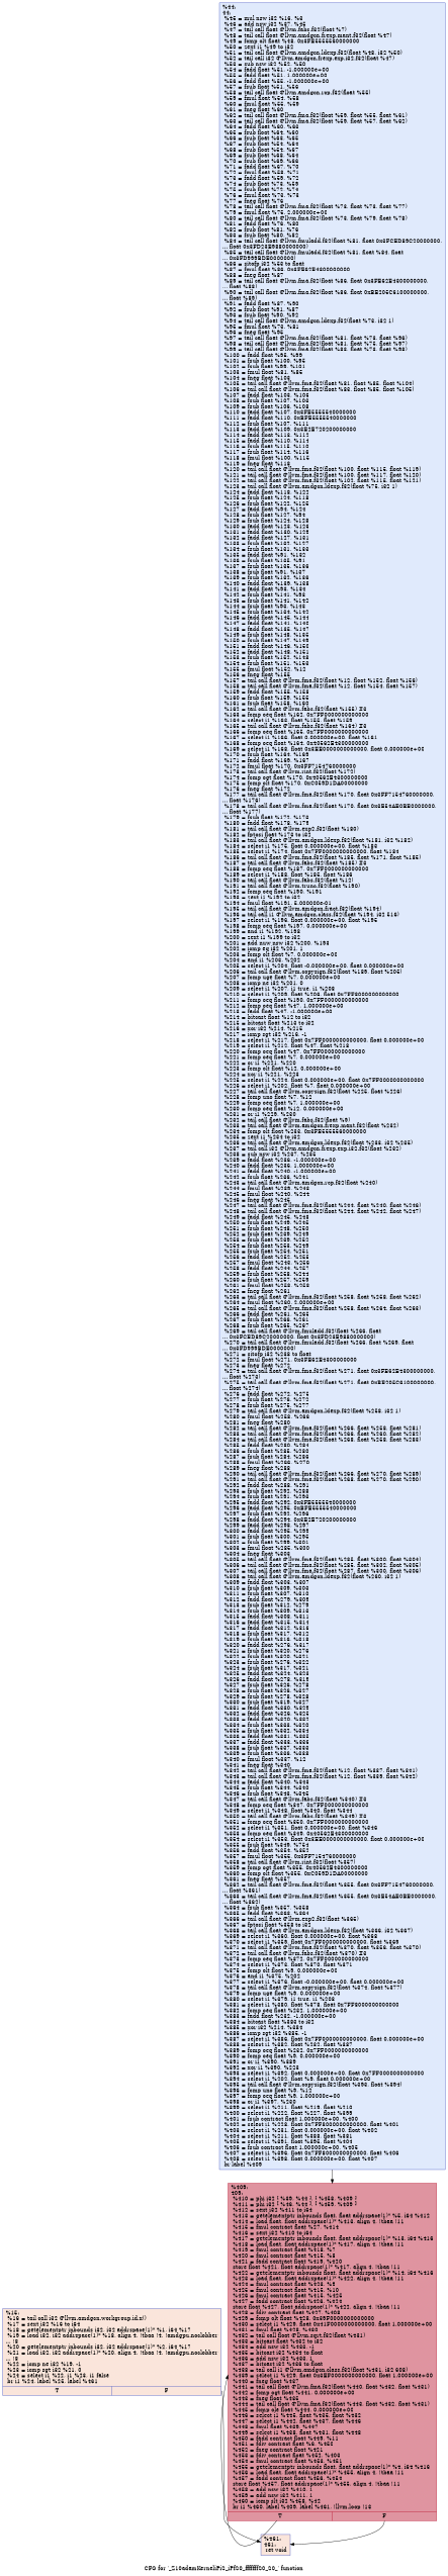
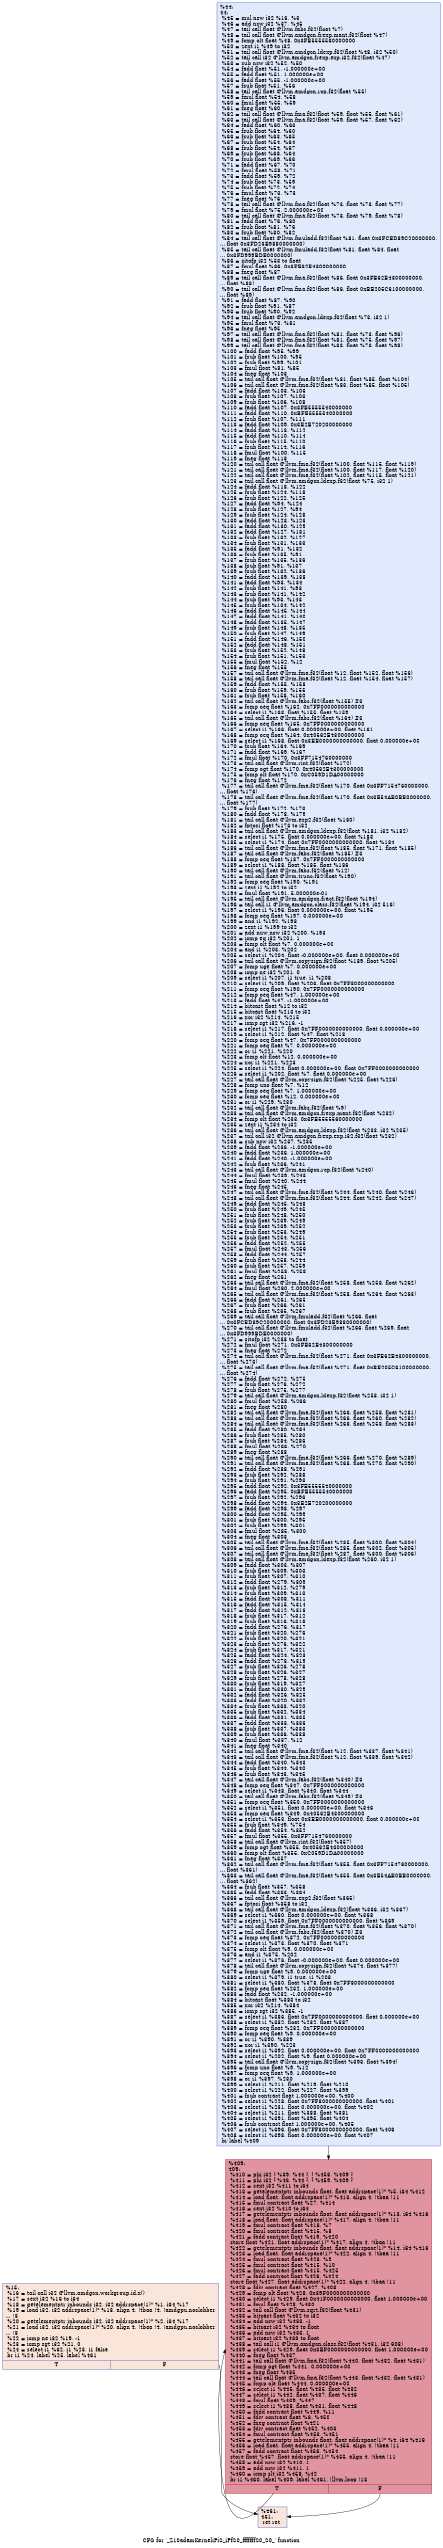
  digraph {
    label="CFG for '_Z10adamKerneliPiS_iPfS0_fffffffS0_S0_' function"
    node [color="#3d50c3ff" fillcolor="#f4c5ad70" shape=record style=filled]
    edge [tailport=s1]
-   n1 [label="{%15:\l  %16 = tail call i32 @llvm.amdgcn.workgroup.id.x()\l  %17 = sext i32 %16 to i64\l  %18 = getelementptr inbounds i32, i32 addrspace(1)* %1, i64 %17\l  %19 = load i32, i32 addrspace(1)* %18, align 4, !tbaa !4, !amdgpu.noclobber\l... !8\l  %20 = getelementptr inbounds i32, i32 addrspace(1)* %2, i64 %17\l  %21 = load i32, i32 addrspace(1)* %20, align 4, !tbaa !4, !amdgpu.noclobber\l... !8\l  %22 = icmp ne i32 %19, -1\l  %23 = icmp sgt i32 %21, 0\l  %24 = select i1 %22, i1 %23, i1 false\l  br i1 %24, label %25, label %461\l|{<s0>T|<s1>F}}"]
-   n2 [label="{%461:\l461:                                              \l  ret void\l}"]
+   n1 [label="{%15:\l  %16 = tail call i32 @llvm.amdgcn.workgroup.id.x()\l  %17 = sext i32 %16 to i64\l  %18 = getelementptr inbounds i32, i32 addrspace(1)* %1, i64 %17\l  %19 = load i32, i32 addrspace(1)* %18, align 4, !tbaa !4, !amdgpu.noclobber\l... !8\l  %20 = getelementptr inbounds i32, i32 addrspace(1)* %2, i64 %17\l  %21 = load i32, i32 addrspace(1)* %20, align 4, !tbaa !4, !amdgpu.noclobber\l... !8\l  %22 = icmp ne i32 %19, -1\l  %23 = icmp sgt i32 %21, 0\l  %24 = select i1 %62, i1 %23, i1 false\l  br i1 %24, label %25, label %461\l|{<s0>T|<s1>F}}"]
+   n2 [label="{%461:\l461:                                              \l  ret ret\l}"]
    n3 [fillcolor="#b9d0f970" label="{%44:\l44:                                               \l  %45 = mul nsw i32 %16, %3\l  %46 = add nsw i32 %37, %45\l  %47 = tail call float @llvm.fabs.f32(float %7)\l  %48 = tail call float @llvm.amdgcn.frexp.mant.f32(float %47)\l  %49 = fcmp olt float %48, 0x3FE5555560000000\l  %50 = zext i1 %49 to i32\l  %51 = tail call float @llvm.amdgcn.ldexp.f32(float %48, i32 %50)\l  %52 = tail call i32 @llvm.amdgcn.frexp.exp.i32.f32(float %47)\l  %53 = sub nsw i32 %52, %50\l  %54 = fadd float %51, -1.000000e+00\l  %55 = fadd float %51, 1.000000e+00\l  %56 = fadd float %55, -1.000000e+00\l  %57 = fsub float %51, %56\l  %58 = tail call float @llvm.amdgcn.rcp.f32(float %55)\l  %59 = fmul float %54, %58\l  %60 = fmul float %55, %59\l  %61 = fneg float %60\l  %62 = tail call float @llvm.fma.f32(float %59, float %55, float %61)\l  %63 = tail call float @llvm.fma.f32(float %59, float %57, float %62)\l  %64 = fadd float %60, %63\l  %65 = fsub float %64, %60\l  %66 = fsub float %63, %65\l  %67 = fsub float %54, %64\l  %68 = fsub float %54, %67\l  %69 = fsub float %68, %64\l  %70 = fsub float %69, %66\l  %71 = fadd float %67, %70\l  %72 = fmul float %58, %71\l  %73 = fadd float %59, %72\l  %74 = fsub float %73, %59\l  %75 = fsub float %72, %74\l  %76 = fmul float %73, %73\l  %77 = fneg float %76\l  %78 = tail call float @llvm.fma.f32(float %73, float %73, float %77)\l  %79 = fmul float %75, 2.000000e+00\l  %80 = tail call float @llvm.fma.f32(float %73, float %79, float %78)\l  %81 = fadd float %76, %80\l  %82 = fsub float %81, %76\l  %83 = fsub float %80, %82\l  %84 = tail call float @llvm.fmuladd.f32(float %81, float 0x3FCED89C20000000,\l... float 0x3FD23E9880000000)\l  %85 = tail call float @llvm.fmuladd.f32(float %81, float %84, float\l... 0x3FD999BDE0000000)\l  %86 = sitofp i32 %53 to float\l  %87 = fmul float %86, 0x3FE62E4300000000\l  %88 = fneg float %87\l  %89 = tail call float @llvm.fma.f32(float %86, float 0x3FE62E4300000000,\l... float %88)\l  %90 = tail call float @llvm.fma.f32(float %86, float 0xBE205C6100000000,\l... float %89)\l  %91 = fadd float %87, %90\l  %92 = fsub float %91, %87\l  %93 = fsub float %90, %92\l  %94 = tail call float @llvm.amdgcn.ldexp.f32(float %73, i32 1)\l  %95 = fmul float %73, %81\l  %96 = fneg float %95\l  %97 = tail call float @llvm.fma.f32(float %81, float %73, float %96)\l  %98 = tail call float @llvm.fma.f32(float %81, float %75, float %97)\l  %99 = tail call float @llvm.fma.f32(float %83, float %73, float %98)\l  %100 = fadd float %95, %99\l  %101 = fsub float %100, %95\l  %102 = fsub float %99, %101\l  %103 = fmul float %81, %85\l  %104 = fneg float %103\l  %105 = tail call float @llvm.fma.f32(float %81, float %85, float %104)\l  %106 = tail call float @llvm.fma.f32(float %83, float %85, float %105)\l  %107 = fadd float %103, %106\l  %108 = fsub float %107, %103\l  %109 = fsub float %106, %108\l  %110 = fadd float %107, 0x3FE5555540000000\l  %111 = fadd float %110, 0xBFE5555540000000\l  %112 = fsub float %107, %111\l  %113 = fadd float %109, 0x3E2E720200000000\l  %114 = fadd float %113, %112\l  %115 = fadd float %110, %114\l  %116 = fsub float %115, %110\l  %117 = fsub float %114, %116\l  %118 = fmul float %100, %115\l  %119 = fneg float %118\l  %120 = tail call float @llvm.fma.f32(float %100, float %115, float %119)\l  %121 = tail call float @llvm.fma.f32(float %100, float %117, float %120)\l  %122 = tail call float @llvm.fma.f32(float %102, float %115, float %121)\l  %123 = tail call float @llvm.amdgcn.ldexp.f32(float %75, i32 1)\l  %124 = fadd float %118, %122\l  %125 = fsub float %124, %118\l  %126 = fsub float %122, %125\l  %127 = fadd float %94, %124\l  %128 = fsub float %127, %94\l  %129 = fsub float %124, %128\l  %130 = fadd float %123, %126\l  %131 = fadd float %130, %129\l  %132 = fadd float %127, %131\l  %133 = fsub float %132, %127\l  %134 = fsub float %131, %133\l  %135 = fadd float %91, %132\l  %136 = fsub float %135, %91\l  %137 = fsub float %135, %136\l  %138 = fsub float %91, %137\l  %139 = fsub float %132, %136\l  %140 = fadd float %139, %138\l  %141 = fadd float %93, %134\l  %142 = fsub float %141, %93\l  %143 = fsub float %141, %142\l  %144 = fsub float %93, %143\l  %145 = fsub float %134, %142\l  %146 = fadd float %145, %144\l  %147 = fadd float %141, %140\l  %148 = fadd float %135, %147\l  %149 = fsub float %148, %135\l  %150 = fsub float %147, %149\l  %151 = fadd float %146, %150\l  %152 = fadd float %148, %151\l  %153 = fsub float %152, %148\l  %154 = fsub float %151, %153\l  %155 = fmul float %152, %12\l  %156 = fneg float %155\l  %157 = tail call float @llvm.fma.f32(float %12, float %152, float %156)\l  %158 = tail call float @llvm.fma.f32(float %12, float %154, float %157)\l  %159 = fadd float %155, %158\l  %160 = fsub float %159, %155\l  %161 = fsub float %158, %160\l  %162 = tail call float @llvm.fabs.f32(float %155) #3\l  %163 = fcmp oeq float %162, 0x7FF0000000000000\l  %164 = select i1 %163, float %155, float %159\l  %165 = tail call float @llvm.fabs.f32(float %164) #3\l  %166 = fcmp oeq float %165, 0x7FF0000000000000\l  %167 = select i1 %166, float 0.000000e+00, float %161\l  %168 = fcmp oeq float %164, 0x40562E4300000000\l  %169 = select i1 %168, float 0x3EE0000000000000, float 0.000000e+00\l  %170 = fsub float %164, %169\l  %171 = fadd float %169, %167\l  %172 = fmul float %170, 0x3FF7154760000000\l  %173 = tail call float @llvm.rint.f32(float %172)\l  %174 = fcmp ogt float %170, 0x40562E4300000000\l  %175 = fcmp olt float %170, 0xC059D1DA00000000\l  %176 = fneg float %172\l  %177 = tail call float @llvm.fma.f32(float %170, float 0x3FF7154760000000,\l... float %176)\l  %178 = tail call float @llvm.fma.f32(float %170, float 0x3E54AE0BE0000000,\l... float %177)\l  %179 = fsub float %172, %173\l  %180 = fadd float %178, %179\l  %181 = tail call float @llvm.exp2.f32(float %180)\l  %182 = fptosi float %173 to i32\l  %183 = tail call float @llvm.amdgcn.ldexp.f32(float %181, i32 %182)\l  %184 = select i1 %175, float 0.000000e+00, float %183\l  %185 = select i1 %174, float 0x7FF0000000000000, float %184\l  %186 = tail call float @llvm.fma.f32(float %185, float %171, float %185)\l  %187 = tail call float @llvm.fabs.f32(float %185) #3\l  %188 = fcmp oeq float %187, 0x7FF0000000000000\l  %189 = select i1 %188, float %185, float %186\l  %190 = tail call float @llvm.fabs.f32(float %12)\l  %191 = tail call float @llvm.trunc.f32(float %190)\l  %192 = fcmp oeq float %190, %191\l  %193 = zext i1 %192 to i32\l  %194 = fmul float %191, 5.000000e-01\l  %195 = tail call float @llvm.amdgcn.fract.f32(float %194)\l  %196 = tail call i1 @llvm.amdgcn.class.f32(float %194, i32 516)\l  %197 = select i1 %196, float 0.000000e+00, float %195\l  %198 = fcmp oeq float %197, 0.000000e+00\l  %199 = and i1 %192, %198\l  %200 = zext i1 %199 to i32\l  %201 = add nuw nsw i32 %200, %193\l  %202 = icmp eq i32 %201, 1\l  %203 = fcmp olt float %7, 0.000000e+00\l  %204 = and i1 %203, %202\l  %205 = select i1 %204, float -0.000000e+00, float 0.000000e+00\l  %206 = tail call float @llvm.copysign.f32(float %189, float %205)\l  %207 = fcmp uge float %7, 0.000000e+00\l  %208 = icmp ne i32 %201, 0\l  %209 = select i1 %207, i1 true, i1 %208\l  %210 = select i1 %209, float %206, float 0x7FF8000000000000\l  %211 = fcmp oeq float %190, 0x7FF0000000000000\l  %212 = fcmp oeq float %47, 1.000000e+00\l  %213 = fadd float %47, -1.000000e+00\l  %214 = bitcast float %12 to i32\l  %215 = bitcast float %213 to i32\l  %216 = xor i32 %214, %215\l  %217 = icmp sgt i32 %216, -1\l  %218 = select i1 %217, float 0x7FF0000000000000, float 0.000000e+00\l  %219 = select i1 %212, float %47, float %218\l  %220 = fcmp oeq float %47, 0x7FF0000000000000\l  %221 = fcmp oeq float %7, 0.000000e+00\l  %222 = or i1 %221, %220\l  %223 = fcmp olt float %12, 0.000000e+00\l  %224 = xor i1 %221, %223\l  %225 = select i1 %224, float 0.000000e+00, float 0x7FF0000000000000\l  %226 = select i1 %202, float %7, float 0.000000e+00\l  %227 = tail call float @llvm.copysign.f32(float %225, float %226)\l  %228 = fcmp uno float %7, %12\l  %229 = fcmp oeq float %7, 1.000000e+00\l  %230 = fcmp oeq float %12, 0.000000e+00\l  %231 = or i1 %229, %230\l  %232 = tail call float @llvm.fabs.f32(float %9)\l  %233 = tail call float @llvm.amdgcn.frexp.mant.f32(float %232)\l  %234 = fcmp olt float %233, 0x3FE5555560000000\l  %235 = zext i1 %234 to i32\l  %236 = tail call float @llvm.amdgcn.ldexp.f32(float %233, i32 %235)\l  %237 = tail call i32 @llvm.amdgcn.frexp.exp.i32.f32(float %232)\l  %238 = sub nsw i32 %237, %235\l  %239 = fadd float %236, -1.000000e+00\l  %240 = fadd float %236, 1.000000e+00\l  %241 = fadd float %240, -1.000000e+00\l  %242 = fsub float %236, %241\l  %243 = tail call float @llvm.amdgcn.rcp.f32(float %240)\l  %244 = fmul float %239, %243\l  %245 = fmul float %240, %244\l  %246 = fneg float %245\l  %247 = tail call float @llvm.fma.f32(float %244, float %240, float %246)\l  %248 = tail call float @llvm.fma.f32(float %244, float %242, float %247)\l  %249 = fadd float %245, %248\l  %250 = fsub float %249, %245\l  %251 = fsub float %248, %250\l  %252 = fsub float %239, %249\l  %253 = fsub float %239, %252\l  %254 = fsub float %253, %249\l  %255 = fsub float %254, %251\l  %256 = fadd float %252, %255\l  %257 = fmul float %243, %256\l  %258 = fadd float %244, %257\l  %259 = fsub float %258, %244\l  %260 = fsub float %257, %259\l  %261 = fmul float %258, %258\l  %262 = fneg float %261\l  %263 = tail call float @llvm.fma.f32(float %258, float %258, float %262)\l  %264 = fmul float %260, 2.000000e+00\l  %265 = tail call float @llvm.fma.f32(float %258, float %264, float %263)\l  %266 = fadd float %261, %265\l  %267 = fsub float %266, %261\l  %268 = fsub float %265, %267\l  %269 = tail call float @llvm.fmuladd.f32(float %266, float\l... 0x3FCED89C20000000, float 0x3FD23E9880000000)\l  %270 = tail call float @llvm.fmuladd.f32(float %266, float %269, float\l... 0x3FD999BDE0000000)\l  %271 = sitofp i32 %238 to float\l  %272 = fmul float %271, 0x3FE62E4300000000\l  %273 = fneg float %272\l  %274 = tail call float @llvm.fma.f32(float %271, float 0x3FE62E4300000000,\l... float %273)\l  %275 = tail call float @llvm.fma.f32(float %271, float 0xBE205C6100000000,\l... float %274)\l  %276 = fadd float %272, %275\l  %277 = fsub float %276, %272\l  %278 = fsub float %275, %277\l  %279 = tail call float @llvm.amdgcn.ldexp.f32(float %258, i32 1)\l  %280 = fmul float %258, %266\l  %281 = fneg float %280\l  %282 = tail call float @llvm.fma.f32(float %266, float %258, float %281)\l  %283 = tail call float @llvm.fma.f32(float %266, float %260, float %282)\l  %284 = tail call float @llvm.fma.f32(float %268, float %258, float %283)\l  %285 = fadd float %280, %284\l  %286 = fsub float %285, %280\l  %287 = fsub float %284, %286\l  %288 = fmul float %266, %270\l  %289 = fneg float %288\l  %290 = tail call float @llvm.fma.f32(float %266, float %270, float %289)\l  %291 = tail call float @llvm.fma.f32(float %268, float %270, float %290)\l  %292 = fadd float %288, %291\l  %293 = fsub float %292, %288\l  %294 = fsub float %291, %293\l  %295 = fadd float %292, 0x3FE5555540000000\l  %296 = fadd float %295, 0xBFE5555540000000\l  %297 = fsub float %292, %296\l  %298 = fadd float %294, 0x3E2E720200000000\l  %299 = fadd float %298, %297\l  %300 = fadd float %295, %299\l  %301 = fsub float %300, %295\l  %302 = fsub float %299, %301\l  %303 = fmul float %285, %300\l  %304 = fneg float %303\l  %305 = tail call float @llvm.fma.f32(float %285, float %300, float %304)\l  %306 = tail call float @llvm.fma.f32(float %285, float %302, float %305)\l  %307 = tail call float @llvm.fma.f32(float %287, float %300, float %306)\l  %308 = tail call float @llvm.amdgcn.ldexp.f32(float %260, i32 1)\l  %309 = fadd float %303, %307\l  %310 = fsub float %309, %303\l  %311 = fsub float %307, %310\l  %312 = fadd float %279, %309\l  %313 = fsub float %312, %279\l  %314 = fsub float %309, %313\l  %315 = fadd float %308, %311\l  %316 = fadd float %315, %314\l  %317 = fadd float %312, %316\l  %318 = fsub float %317, %312\l  %319 = fsub float %316, %318\l  %320 = fadd float %276, %317\l  %321 = fsub float %320, %276\l  %322 = fsub float %320, %321\l  %323 = fsub float %276, %322\l  %324 = fsub float %317, %321\l  %325 = fadd float %324, %323\l  %326 = fadd float %278, %319\l  %327 = fsub float %326, %278\l  %328 = fsub float %326, %327\l  %329 = fsub float %278, %328\l  %330 = fsub float %319, %327\l  %331 = fadd float %330, %329\l  %332 = fadd float %326, %325\l  %333 = fadd float %320, %332\l  %334 = fsub float %333, %320\l  %335 = fsub float %332, %334\l  %336 = fadd float %331, %335\l  %337 = fadd float %333, %336\l  %338 = fsub float %337, %333\l  %339 = fsub float %336, %338\l  %340 = fmul float %337, %12\l  %341 = fneg float %340\l  %342 = tail call float @llvm.fma.f32(float %12, float %337, float %341)\l  %343 = tail call float @llvm.fma.f32(float %12, float %339, float %342)\l  %344 = fadd float %340, %343\l  %345 = fsub float %344, %340\l  %346 = fsub float %343, %345\l  %347 = tail call float @llvm.fabs.f32(float %340) #3\l  %348 = fcmp oeq float %347, 0x7FF0000000000000\l  %349 = select i1 %348, float %340, float %344\l  %350 = tail call float @llvm.fabs.f32(float %349) #3\l  %351 = fcmp oeq float %350, 0x7FF0000000000000\l  %352 = select i1 %351, float 0.000000e+00, float %346\l  %353 = fcmp oeq float %349, 0x40562E4300000000\l  %354 = select i1 %353, float 0x3EE0000000000000, float 0.000000e+00\l  %355 = fsub float %349, %754\l  %356 = fadd float %354, %352\l  %357 = fmul float %355, 0x3FF7154760000000\l  %358 = tail call float @llvm.rint.f32(float %357)\l  %359 = fcmp ogt float %355, 0x40562E4300000000\l  %360 = fcmp olt float %355, 0xC059D1DA00000000\l  %361 = fneg float %357\l  %362 = tail call float @llvm.fma.f32(float %355, float 0x3FF7154760000000,\l... float %361)\l  %363 = tail call float @llvm.fma.f32(float %355, float 0x3E54AE0BE0000000,\l... float %362)\l  %364 = fsub float %357, %358\l  %365 = fadd float %363, %364\l  %366 = tail call float @llvm.exp2.f32(float %365)\l  %367 = fptosi float %358 to i32\l  %368 = tail call float @llvm.amdgcn.ldexp.f32(float %366, i32 %367)\l  %369 = select i1 %360, float 0.000000e+00, float %368\l  %370 = select i1 %359, float 0x7FF0000000000000, float %369\l  %371 = tail call float @llvm.fma.f32(float %370, float %356, float %370)\l  %372 = tail call float @llvm.fabs.f32(float %370) #3\l  %373 = fcmp oeq float %372, 0x7FF0000000000000\l  %374 = select i1 %373, float %370, float %371\l  %375 = fcmp olt float %9, 0.000000e+00\l  %376 = and i1 %375, %202\l  %377 = select i1 %376, float -0.000000e+00, float 0.000000e+00\l  %378 = tail call float @llvm.copysign.f32(float %374, float %377)\l  %379 = fcmp uge float %9, 0.000000e+00\l  %380 = select i1 %379, i1 true, i1 %208\l  %381 = select i1 %380, float %378, float 0x7FF8000000000000\l  %382 = fcmp oeq float %232, 1.000000e+00\l  %383 = fadd float %232, -1.000000e+00\l  %384 = bitcast float %383 to i32\l  %385 = xor i32 %214, %384\l  %386 = icmp sgt i32 %385, -1\l  %387 = select i1 %386, float 0x7FF0000000000000, float 0.000000e+00\l  %388 = select i1 %382, float %232, float %387\l  %389 = fcmp oeq float %232, 0x7FF0000000000000\l  %390 = fcmp oeq float %9, 0.000000e+00\l  %391 = or i1 %390, %389\l  %392 = xor i1 %390, %223\l  %393 = select i1 %392, float 0.000000e+00, float 0x7FF0000000000000\l  %394 = select i1 %202, float %9, float 0.000000e+00\l  %395 = tail call float @llvm.copysign.f32(float %393, float %394)\l  %396 = fcmp uno float %9, %12\l  %397 = fcmp oeq float %9, 1.000000e+00\l  %398 = or i1 %397, %230\l  %399 = select i1 %211, float %219, float %210\l  %400 = select i1 %222, float %227, float %399\l  %401 = fsub contract float 1.000000e+00, %400\l  %402 = select i1 %228, float 0x7FF8000000000000, float %401\l  %403 = select i1 %231, float 0.000000e+00, float %402\l  %404 = select i1 %211, float %388, float %381\l  %405 = select i1 %391, float %395, float %404\l  %406 = fsub contract float 1.000000e+00, %405\l  %407 = select i1 %396, float 0x7FF8000000000000, float %406\l  %408 = select i1 %398, float 0.000000e+00, float %407\l  br label %409\l}"]
    n4 [color="#b70d28ff" fillcolor="#b70d2870" label="{%409:\l409:                                              \l  %410 = phi i32 [ %39, %44 ], [ %458, %409 ]\l  %411 = phi i32 [ %46, %44 ], [ %459, %409 ]\l  %412 = sext i32 %411 to i64\l  %413 = getelementptr inbounds float, float addrspace(1)* %5, i64 %412\l  %414 = load float, float addrspace(1)* %413, align 4, !tbaa !11\l  %415 = fmul contract float %27, %414\l  %416 = sext i32 %410 to i64\l  %417 = getelementptr inbounds float, float addrspace(1)* %13, i64 %416\l  %418 = load float, float addrspace(1)* %417, align 4, !tbaa !11\l  %419 = fmul contract float %418, %7\l  %420 = fmul contract float %415, %8\l  %421 = fadd contract float %419, %420\l  store float %421, float addrspace(1)* %417, align 4, !tbaa !11\l  %422 = getelementptr inbounds float, float addrspace(1)* %14, i64 %416\l  %423 = load float, float addrspace(1)* %422, align 4, !tbaa !11\l  %424 = fmul contract float %423, %9\l  %425 = fmul contract float %415, %10\l  %426 = fmul contract float %415, %425\l  %427 = fadd contract float %426, %424\l  store float %427, float addrspace(1)* %422, align 4, !tbaa !11\l  %428 = fdiv contract float %427, %408\l  %429 = fcmp olt float %428, 0x39F0000000000000\l  %430 = select i1 %429, float 0x41F0000000000000, float 1.000000e+00\l  %431 = fmul float %428, %430\l  %432 = tail call float @llvm.sqrt.f32(float %431)\l  %433 = bitcast float %432 to i32\l  %434 = add nsw i32 %433, -1\l  %435 = bitcast i32 %434 to float\l  %436 = add nsw i32 %433, 1\l  %437 = bitcast i32 %436 to float\l  %438 = tail call i1 @llvm.amdgcn.class.f32(float %431, i32 608)\l  %439 = select i1 %429, float 0x3EF0000000000000, float 1.000000e+00\l  %440 = fneg float %437\l  %441 = tail call float @llvm.fma.f32(float %440, float %432, float %431)\l  %442 = fcmp ogt float %441, 0.000000e+00\l  %443 = fneg float %435\l  %444 = tail call float @llvm.fma.f32(float %443, float %432, float %431)\l  %445 = fcmp ole float %444, 0.000000e+00\l  %446 = select i1 %445, float %435, float %432\l  %447 = select i1 %442, float %437, float %446\l  %448 = fmul float %439, %447\l  %449 = select i1 %438, float %431, float %448\l  %450 = fadd contract float %449, %11\l  %451 = fdiv contract float %6, %450\l  %452 = fneg contract float %421\l  %453 = fdiv contract float %452, %403\l  %454 = fmul contract float %453, %451\l  %455 = getelementptr inbounds float, float addrspace(1)* %4, i64 %416\l  %456 = load float, float addrspace(1)* %455, align 4, !tbaa !11\l  %457 = fadd contract float %456, %454\l  store float %457, float addrspace(1)* %455, align 4, !tbaa !11\l  %458 = add nsw i32 %410, 1\l  %459 = add nsw i32 %411, 1\l  %460 = icmp slt i32 %458, %42\l  br i1 %460, label %409, label %461, !llvm.loop !13\l|{<s0>T|<s1>F}}"]
    n1 -> n2
    n3 -> n4 [tailport=s0]
    n4 -> n2
    n4 -> n4 [tailport=s0]
  }
